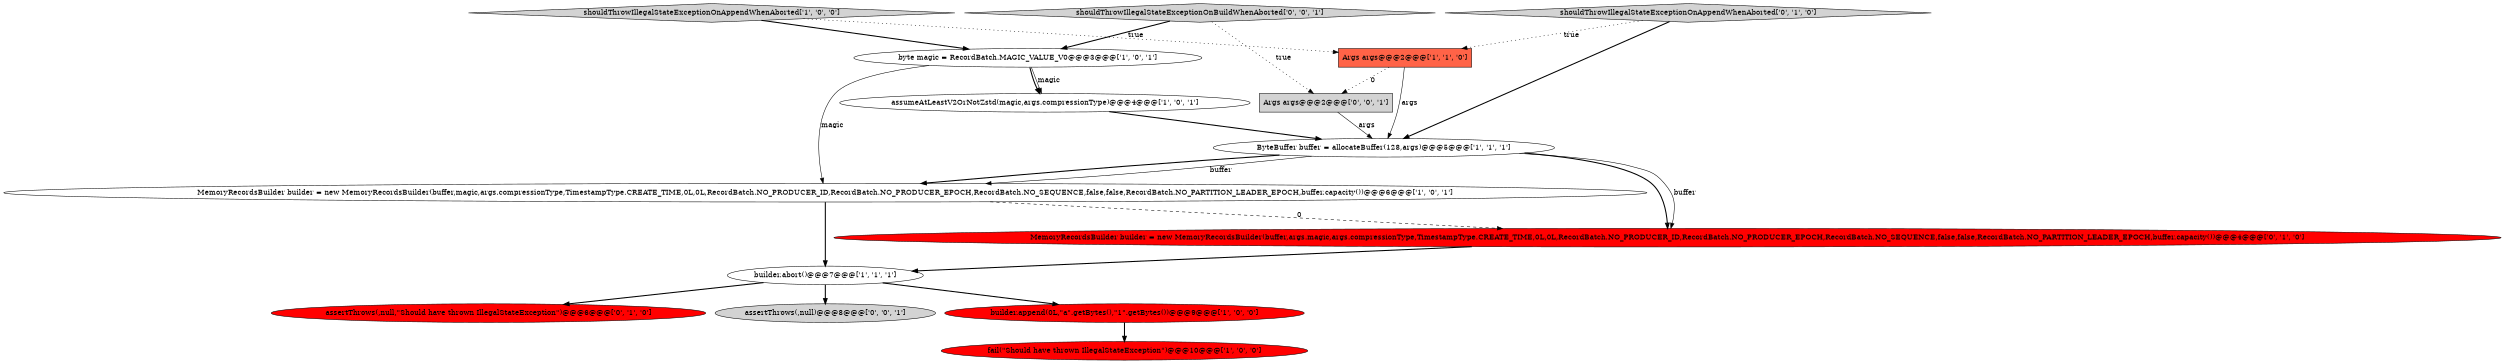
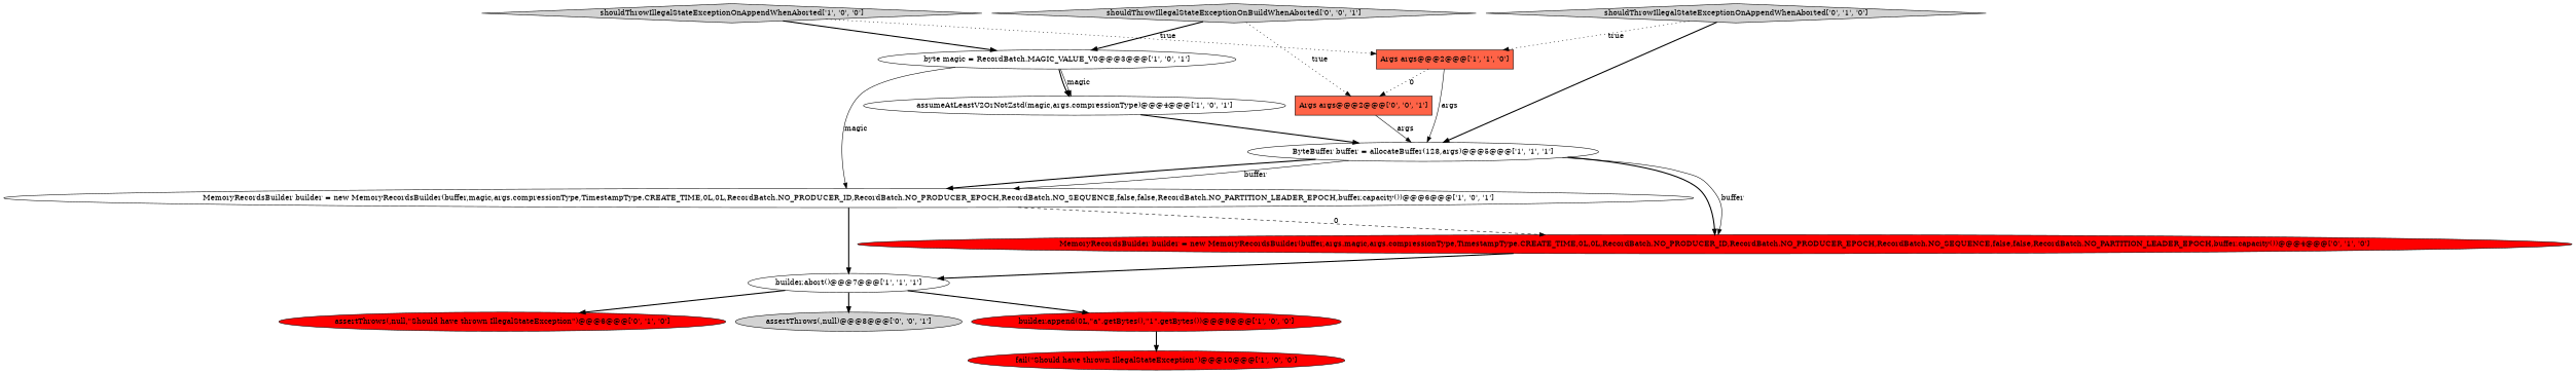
  digraph {
    node [fillcolor=white shape=ellipse style=filled]
    edge [style=bold]
    n1 [label="assumeAtLeastV2OrNotZstd(magic,args.compressionType)@@@4@@@['1', '0', '1']"]
    n2 [label="ByteBuffer buffer = allocateBuffer(128,args)@@@5@@@['1', '1', '1']"]
    n3 [fillcolor=red label="MemoryRecordsBuilder builder = new MemoryRecordsBuilder(buffer,args.magic,args.compressionType,TimestampType.CREATE_TIME,0L,0L,RecordBatch.NO_PRODUCER_ID,RecordBatch.NO_PRODUCER_EPOCH,RecordBatch.NO_SEQUENCE,false,false,RecordBatch.NO_PARTITION_LEADER_EPOCH,buffer.capacity())@@@4@@@['0', '1', '0']"]
    n4 [label="MemoryRecordsBuilder builder = new MemoryRecordsBuilder(buffer,magic,args.compressionType,TimestampType.CREATE_TIME,0L,0L,RecordBatch.NO_PRODUCER_ID,RecordBatch.NO_PRODUCER_EPOCH,RecordBatch.NO_SEQUENCE,false,false,RecordBatch.NO_PARTITION_LEADER_EPOCH,buffer.capacity())@@@6@@@['1', '0', '1']"]
    n5 [fillcolor=red label="assertThrows(,null,\"Should have thrown IllegalStateException\")@@@6@@@['0', '1', '0']"]
    n6 [fillcolor=tomato label="Args args@@@2@@@['1', '1', '0']" shape=box]
-   n7 [fillcolor=lightgray label="Args args@@@2@@@['0', '0', '1']" shape=box]
+   n7 [fillcolor=tomato label="Args args@@@2@@@['0', '0', '1']" shape=box]
    n8 [fillcolor=lightgray label="shouldThrowIllegalStateExceptionOnBuildWhenAborted['0', '0', '1']" shape=diamond]
    n9 [label="byte magic = RecordBatch.MAGIC_VALUE_V0@@@3@@@['1', '0', '1']"]
    n10 [fillcolor=lightgray label="shouldThrowIllegalStateExceptionOnAppendWhenAborted['0', '1', '0']" shape=diamond]
    n11 [label="builder.abort()@@@7@@@['1', '1', '1']"]
    n12 [fillcolor=lightgray label="assertThrows(,null)@@@8@@@['0', '0', '1']"]
    n13 [fillcolor=red label="builder.append(0L,\"a\".getBytes(),\"1\".getBytes())@@@9@@@['1', '0', '0']"]
    n14 [fillcolor=red label="fail(\"Should have thrown IllegalStateException\")@@@10@@@['1', '0', '0']"]
    n15 [fillcolor=lightgray label="shouldThrowIllegalStateExceptionOnAppendWhenAborted['1', '0', '0']" shape=diamond]
    n1 -> n2
    n2 -> n3
    n2 -> n3 [label=buffer style=solid]
    n2 -> n4 [label=buffer style=solid]
    n2 -> n4
    n3 -> n11
    n4 -> n3 [label=0 style=dashed]
    n4 -> n11
    n6 -> n2 [label=args style=solid]
    n6 -> n7 [label=0 style=dotted]
    n7 -> n2 [label=args style=solid]
    n8 -> n7 [label=true style=dotted]
    n8 -> n9
    n9 -> n1
    n9 -> n1 [label=magic style=solid]
    n9 -> n4 [label=magic style=solid]
    n10 -> n2
    n10 -> n6 [label=true style=dotted]
    n11 -> n5
    n11 -> n12
    n11 -> n13
    n13 -> n14
    n15 -> n6 [label=true style=dotted]
    n15 -> n9
  }
